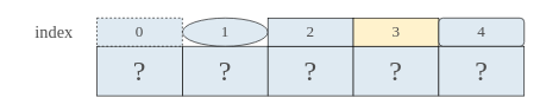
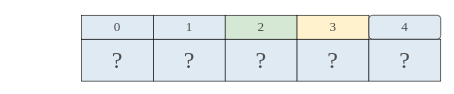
  <mxCell id="0" />
  <mxCell id="1" parent="0" />
- <mxCell id="2" value="&lt;font style=&quot;font-size: 24px;&quot;&gt;index&lt;/font&gt;" style="text;html=1;align=center;verticalAlign=middle;whiteSpace=wrap;rounded=0;fontSize=16;fontFamily=Cascadia Code;fontColor=#4D4D4D;container=0;" vertex="1" parent="1"><mxGeometry x="20" y="20" width="110" height="50" as="geometry" /></mxCell>
  <mxCell id="3" value="&lt;span style=&quot;color: rgb(77, 77, 77); font-family: &amp;quot;Cascadia Code&amp;quot;; font-size: 40px;&quot;&gt;?&lt;/span&gt;" style="rounded=0;whiteSpace=wrap;html=1;strokeWidth=1;fillColor=#DFEAF2;" vertex="1" parent="1"><mxGeometry x="255" y="65" width="120" height="70" as="geometry" /></mxCell>
- <mxCell id="4" value="&lt;font face=&quot;Cascadia Code&quot; style=&quot;color: rgb(77, 77, 77);&quot;&gt;1&lt;/font&gt;" style="ellipse;whiteSpace=wrap;html=1;strokeWidth=1;fillColor=#DFEAF2;fontSize=22;" vertex="1" parent="1"><mxGeometry x="255" y="25" width="120" height="40" as="geometry" /></mxCell>
+ <mxCell id="4" value="&lt;font face=&quot;Cascadia Code&quot; style=&quot;color: rgb(77, 77, 77);&quot;&gt;1&lt;/font&gt;" style="rounded=0;whiteSpace=wrap;html=1;strokeWidth=1;fillColor=#DFEAF2;fontSize=22;" vertex="1" parent="1"><mxGeometry x="255" y="25" width="120" height="40" as="geometry" /></mxCell>
  <mxCell id="5" value="&lt;span style=&quot;color: rgb(77, 77, 77); font-family: &amp;quot;Cascadia Code&amp;quot;; font-size: 40px;&quot;&gt;?&lt;/span&gt;" style="rounded=0;whiteSpace=wrap;html=1;strokeWidth=1;fillColor=#DFEAF2;" vertex="1" parent="1"><mxGeometry x="375" y="65" width="120" height="70" as="geometry" /></mxCell>
- <mxCell id="6" value="&lt;font face=&quot;Cascadia Code&quot; style=&quot;color: rgb(77, 77, 77);&quot;&gt;2&lt;/font&gt;" style="rounded=0;whiteSpace=wrap;html=1;strokeWidth=1;fillColor=#DFEAF2;fontSize=22;" vertex="1" parent="1"><mxGeometry x="375" y="25" width="120" height="40" as="geometry" /></mxCell>
+ <mxCell id="6" value="&lt;font face=&quot;Cascadia Code&quot; style=&quot;color: rgb(77, 77, 77);&quot;&gt;2&lt;/font&gt;" style="rounded=0;whiteSpace=wrap;html=1;strokeWidth=1;fillColor=#d5e8d4;fontSize=22;" vertex="1" parent="1"><mxGeometry x="375" y="25" width="120" height="40" as="geometry" /></mxCell>
  <mxCell id="7" value="&lt;span style=&quot;color: rgb(77, 77, 77); font-family: &amp;quot;Cascadia Code&amp;quot;; font-size: 40px;&quot;&gt;?&lt;/span&gt;" style="rounded=0;whiteSpace=wrap;html=1;strokeWidth=1;fillColor=#DFEAF2;" vertex="1" parent="1"><mxGeometry x="495" y="65" width="120" height="70" as="geometry" /></mxCell>
  <mxCell id="8" value="&lt;font face=&quot;Cascadia Code&quot; style=&quot;color: rgb(77, 77, 77);&quot;&gt;3&lt;/font&gt;" style="rounded=0;whiteSpace=wrap;html=1;strokeWidth=1;fillColor=#fff2cc;fontSize=22;" vertex="1" parent="1"><mxGeometry x="495" y="25" width="120" height="40" as="geometry" /></mxCell>
  <mxCell id="9" value="&lt;span style=&quot;color: rgb(77, 77, 77); font-family: &amp;quot;Cascadia Code&amp;quot;; font-size: 40px;&quot;&gt;?&lt;/span&gt;" style="rounded=0;whiteSpace=wrap;html=1;strokeWidth=1;fillColor=#DFEAF2;" vertex="1" parent="1"><mxGeometry x="615" y="65" width="120" height="70" as="geometry" /></mxCell>
  <mxCell id="10" value="&lt;font face=&quot;Cascadia Code&quot; style=&quot;color: rgb(77, 77, 77);&quot;&gt;4&lt;/font&gt;" style="whiteSpace=wrap;html=1;strokeWidth=1;fillColor=#DFEAF2;fontSize=22;rounded=1;" vertex="1" parent="1"><mxGeometry x="615" y="25" width="120" height="40" as="geometry" /></mxCell>
  <mxCell id="11" value="&lt;span style=&quot;color: rgb(77, 77, 77); font-family: &amp;quot;Cascadia Code&amp;quot;;&quot;&gt;&lt;font style=&quot;font-size: 40px;&quot;&gt;?&lt;/font&gt;&lt;/span&gt;" style="rounded=0;whiteSpace=wrap;html=1;strokeWidth=1;fillColor=#DFEAF2;" vertex="1" parent="1"><mxGeometry x="135" y="65" width="120" height="70" as="geometry" /></mxCell>
- <mxCell id="12" value="&lt;font style=&quot;color: rgb(77, 77, 77);&quot; face=&quot;Cascadia Code&quot;&gt;0&lt;/font&gt;" style="rounded=0;whiteSpace=wrap;html=1;strokeWidth=1;fillColor=#DFEAF2;fontSize=22;dashed=1;" vertex="1" parent="1"><mxGeometry x="135" y="25" width="120" height="40" as="geometry" /></mxCell>
+ <mxCell id="12" value="&lt;font style=&quot;color: rgb(77, 77, 77);&quot; face=&quot;Cascadia Code&quot;&gt;0&lt;/font&gt;" style="rounded=0;whiteSpace=wrap;html=1;strokeWidth=1;fillColor=#DFEAF2;fontSize=22;" vertex="1" parent="1"><mxGeometry x="135" y="25" width="120" height="40" as="geometry" /></mxCell>
